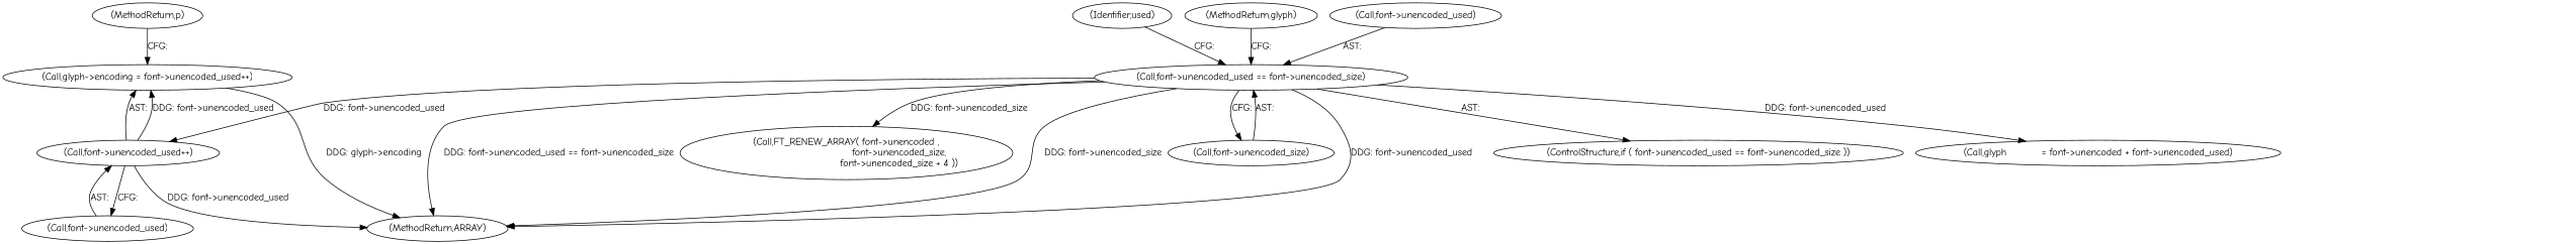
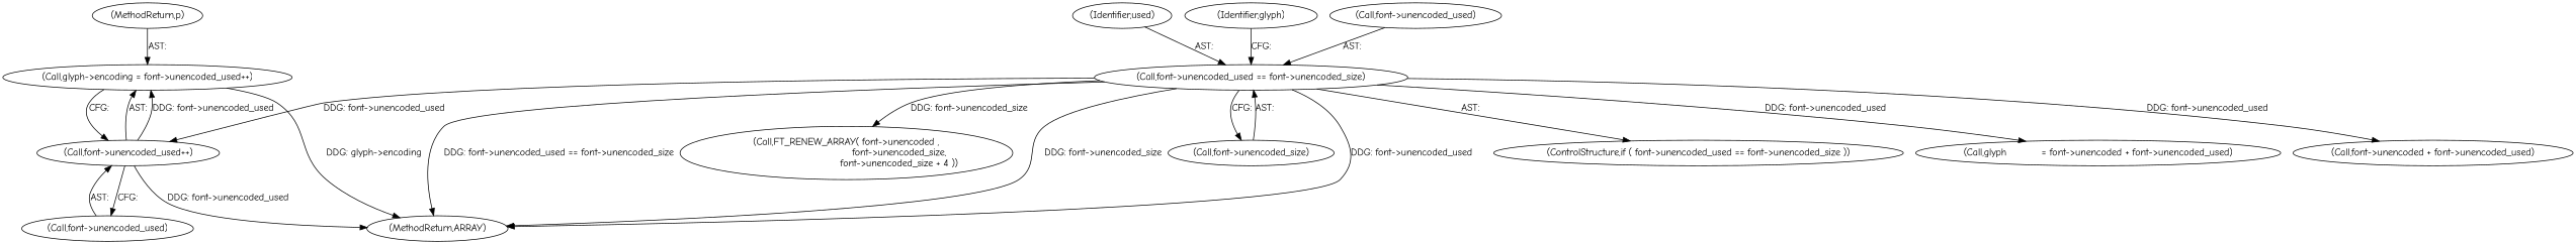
  digraph {
    fontname="Comic Neue"
    node [fontname="Comic Neue"]
    edge [fontname="Comic Neue"]
    n1 [label="(Call,glyph->encoding = font->unencoded_used++)"]
    n2 [label="(Call,font->unencoded_used++)"]
    n3 [label="(MethodReturn,ARRAY)"]
    n4 [label="(Call,font->unencoded_used)"]
    n5 [label="(Call,font->unencoded_used == font->unencoded_size)"]
    n6 [label="(ControlStructure,if ( font->unencoded_used == font->unencoded_size ))"]
    n7 [label="(Call,font->unencoded_size)"]
    n8 [label="(Call,glyph           = font->unencoded + font->unencoded_used)"]
+   n9 [label="(Call,font->unencoded + font->unencoded_used)"]
    n10 [label="(Call,FT_RENEW_ARRAY( font->unencoded ,\n                                 font->unencoded_size,\n                                 font->unencoded_size + 4 ))"]
    n11 [label="(MethodReturn,p)"]
    n12 [label="(Identifier,used)"]
-   n13 [label="(MethodReturn,glyph)"]
+   n13 [label="(Identifier,glyph)"]
    n14 [label="(Call,font->unencoded_used)"]
+   n1 -> n2 [label="CFG: "]
    n1 -> n3 [label="DDG: glyph->encoding"]
    n2 -> n1 [label="AST: "]
    n2 -> n1 [label="DDG: font->unencoded_used"]
    n2 -> n3 [label="DDG: font->unencoded_used"]
    n2 -> n4 [label="CFG: "]
    n4 -> n2 [label="AST: "]
    n5 -> n2 [label="DDG: font->unencoded_used"]
    n5 -> n3 [label="DDG: font->unencoded_size"]
    n5 -> n3 [label="DDG: font->unencoded_used"]
    n5 -> n3 [label="DDG: font->unencoded_used == font->unencoded_size"]
    n5 -> n6 [label="AST: "]
    n5 -> n7 [label="CFG: "]
    n5 -> n8 [label="DDG: font->unencoded_used"]
+   n5 -> n9 [label="DDG: font->unencoded_used"]
    n5 -> n10 [label="DDG: font->unencoded_size"]
    n7 -> n5 [label="AST: "]
-   n11 -> n1 [label="CFG: "]
-   n12 -> n5 [label="CFG: "]
+   n11 -> n1 [label="AST: "]
+   n12 -> n5 [label="AST: "]
    n13 -> n5 [label="CFG: "]
    n14 -> n5 [label="AST: "]
  }
